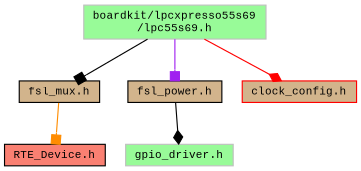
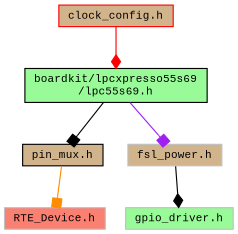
  digraph {
    fontname="Liberation Mono"
    node [color=black fillcolor=tan fontname="Liberation Mono" fontsize=10 shape=record style=filled]
    edge [arrowhead=box color=black fontname="Liberation Mono" fontsize=10 labelfontname=Helvetica labelfontsize=10 style=solid]
-   n1 [color=grey75 fillcolor=palegreen fontcolor=black height=0.2 label="boardkit/lpcxpresso55s69\l/lpc55s69.h" width=0.4]
-   n2 [height=0.2 label="fsl_mux.h" width=0.4]
-   n3 [height=0.2 label="fsl_power.h" width=0.4]
+   n1 [fillcolor=palegreen fontcolor=black height=0.2 label="boardkit/lpcxpresso55s69\l/lpc55s69.h" width=0.4]
+   n2 [height=0.2 label="pin_mux.h" width=0.4]
+   n3 [color=grey75 height=0.2 label="fsl_power.h" width=0.4]
    n4 [color=red height=0.2 label="clock_config.h" width=0.4]
-   n5 [fillcolor=salmon height=0.2 label="RTE_Device.h" width=0.4]
+   n5 [color=grey75 fillcolor=salmon height=0.2 label="RTE_Device.h" width=0.4]
    n6 [color=grey75 fillcolor=palegreen height=0.2 label="gpio_driver.h" width=0.4]
    n1 -> n2
    n1 -> n3 [color=purple]
-   n1 -> n4 [arrowhead=diamond color=red]
+   n4 -> n1 [arrowhead=diamond color=red]
    n2 -> n5 [color=darkorange]
    n3 -> n6 [arrowhead=diamond]
  }
